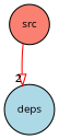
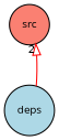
  digraph {
    compound=true
    fontname="Open Sans"
    node [fontname="Open Sans" fontsize=10 shape=circle style=filled]
    n1 [fillcolor=salmon label=src pencolor=black]
    n2 [label=deps fillcolor=lightblue]
-   n1 -> n2 [headlabel=2 labeldistance=1.5 labelfontname=Helvetica labelfontsize=10 color=red arrowhead=onormal fontname="Open Sans"]
+   n2 -> n1 [headlabel=2 labeldistance=1.5 labelfontname=Helvetica labelfontsize=10 color=red arrowhead=onormal fontname="Open Sans"]
  }
